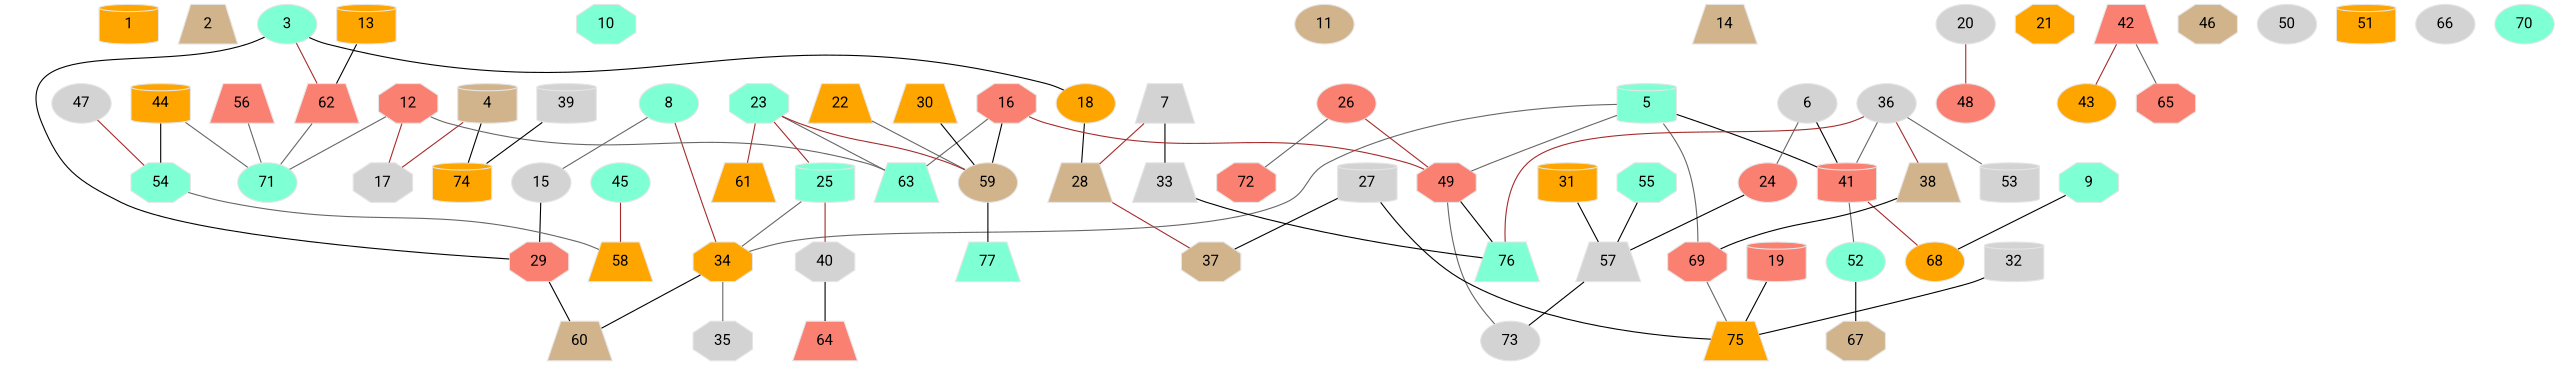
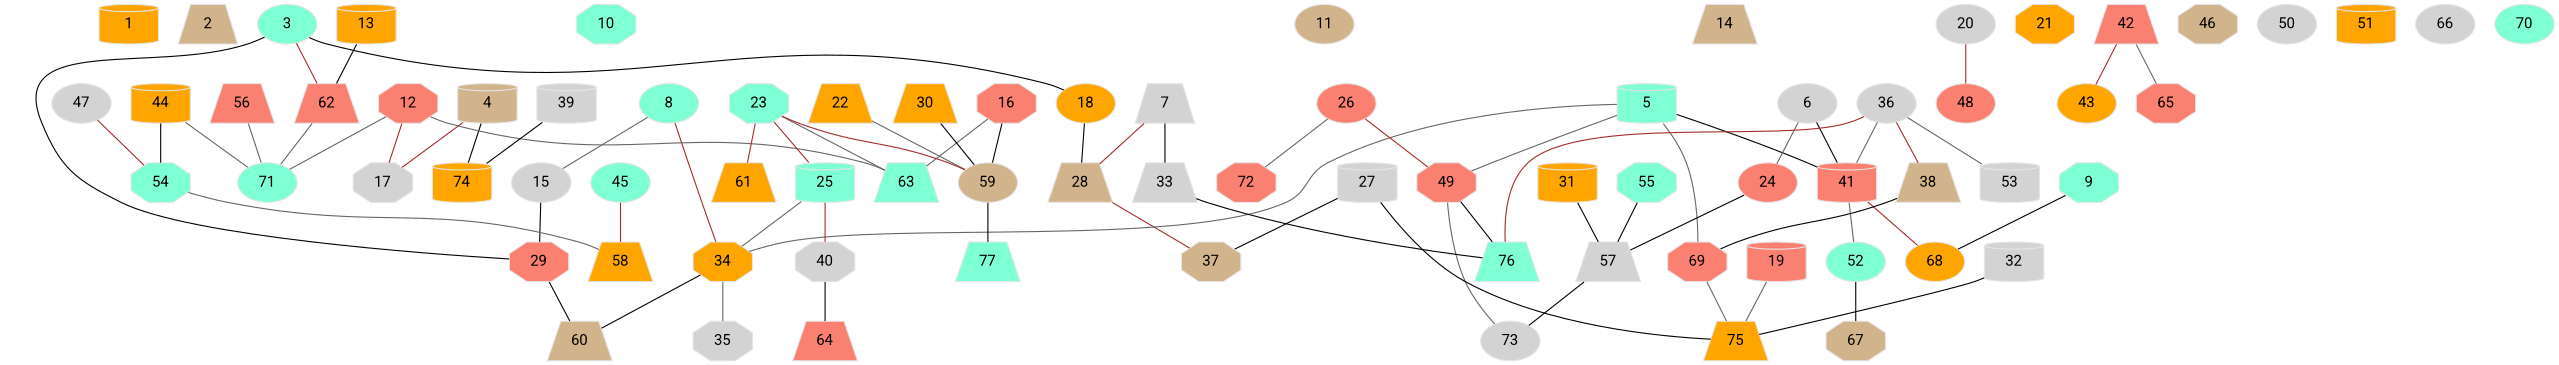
  graph {
    fontname=Roboto
    node [color=gray90 fillcolor=lightgrey fontname=Roboto shape=ellipse style=filled]
    edge [color=black fontname=Roboto]
    1 [fillcolor=orange shape=cylinder]
    2 [fillcolor=tan shape=trapezium]
    3 [fillcolor=aquamarine]
    18 [fillcolor=orange]
    29 [fillcolor=salmon shape=octagon]
    62 [fillcolor=salmon shape=trapezium]
    28 [fillcolor=tan shape=trapezium]
    60 [fillcolor=tan shape=trapezium]
    71 [fillcolor=aquamarine]
    4 [fillcolor=tan shape=cylinder]
    17 [shape=octagon]
    74 [fillcolor=orange shape=cylinder]
    5 [fillcolor=aquamarine shape=cylinder]
    34 [fillcolor=orange shape=octagon]
    41 [fillcolor=salmon shape=cylinder]
    49 [fillcolor=salmon shape=octagon]
    69 [fillcolor=salmon shape=octagon]
    35 [shape=octagon]
    68 [fillcolor=orange]
    52 [fillcolor=aquamarine]
    76 [fillcolor=aquamarine shape=trapezium]
    73
    75 [fillcolor=orange shape=trapezium]
    6
    24 [fillcolor=salmon]
    57 [shape=trapezium]
    7 [shape=trapezium]
    33 [shape=trapezium]
    37 [fillcolor=tan shape=octagon]
    8 [fillcolor=aquamarine]
    15
    9 [fillcolor=aquamarine shape=octagon]
    10 [fillcolor=aquamarine shape=octagon]
    11 [fillcolor=tan]
    12 [fillcolor=salmon shape=octagon]
    63 [fillcolor=aquamarine shape=trapezium]
    13 [fillcolor=orange shape=cylinder]
    14 [fillcolor=tan shape=trapezium]
    16 [fillcolor=salmon shape=octagon]
    59 [fillcolor=tan]
    77 [fillcolor=aquamarine shape=trapezium]
    19 [fillcolor=salmon shape=cylinder]
    48 [fillcolor=salmon]
    20
    21 [fillcolor=orange shape=octagon]
    22 [fillcolor=orange shape=trapezium]
    23 [fillcolor=aquamarine shape=octagon]
    25 [fillcolor=aquamarine shape=cylinder]
    61 [fillcolor=orange shape=trapezium]
    40 [shape=octagon]
    64 [fillcolor=salmon shape=trapezium]
    26 [fillcolor=salmon]
    72 [fillcolor=salmon shape=octagon]
    27 [shape=cylinder]
    30 [fillcolor=orange shape=trapezium]
    31 [fillcolor=orange shape=cylinder]
    32 [shape=cylinder]
    36
    38 [fillcolor=tan shape=trapezium]
    53 [shape=cylinder]
    39 [shape=cylinder]
    67 [fillcolor=tan shape=octagon]
    42 [fillcolor=salmon shape=trapezium]
    43 [fillcolor=orange]
    65 [fillcolor=salmon shape=octagon]
    44 [fillcolor=orange shape=cylinder]
    54 [fillcolor=aquamarine shape=octagon]
    58 [fillcolor=orange shape=trapezium]
    45 [fillcolor=aquamarine]
    46 [fillcolor=tan shape=octagon]
    47
    50
    51 [fillcolor=orange shape=cylinder]
    55 [fillcolor=aquamarine shape=octagon]
    56 [fillcolor=salmon shape=trapezium]
    66
    70 [fillcolor=aquamarine]
    3 -- 18
    3 -- 29
    3 -- 62 [color=brown]
    18 -- 28
    29 -- 60
    62 -- 71 [color=gray40]
    28 -- 37 [color=brown]
    4 -- 17 [color=brown]
    4 -- 74
    5 -- 34 [color=gray40]
    5 -- 41
    5 -- 49 [color=gray40]
    5 -- 69 [color=gray40]
    34 -- 60
    34 -- 35 [color=gray40]
    41 -- 68 [color=brown]
    41 -- 52 [color=gray40]
    49 -- 76
    49 -- 73 [color=gray40]
    69 -- 75 [color=gray40]
    52 -- 67
    6 -- 41
    6 -- 24 [color=gray40]
    24 -- 57
    57 -- 73
    7 -- 28 [color=brown]
    7 -- 33
    33 -- 76
    8 -- 34 [color=brown]
    8 -- 15 [color=gray40]
    15 -- 29
    9 -- 68
    12 -- 71 [color=gray40]
    12 -- 17 [color=brown]
    12 -- 63 [color=gray40]
    13 -- 62
-   16 -- 49 [color=brown]
    16 -- 63 [color=gray40]
    16 -- 59
    59 -- 77
-   19 -- 75
+   19 -- 75 [color=gray40]
    20 -- 48 [color=brown]
    22 -- 59 [color=gray40]
    23 -- 63 [color=gray40]
    23 -- 59 [color=brown]
    23 -- 25 [color=brown]
    23 -- 61 [color=brown]
    25 -- 34 [color=gray40]
    25 -- 40 [color=brown]
    40 -- 64
    26 -- 49 [color=brown]
    26 -- 72 [color=gray40]
    27 -- 75
    27 -- 37
    30 -- 59
    31 -- 57
    32 -- 75
    36 -- 41 [color=gray40]
    36 -- 76 [color=brown]
    36 -- 38 [color=brown]
    36 -- 53 [color=gray40]
    38 -- 69
    39 -- 74
    42 -- 43 [color=brown]
    42 -- 65 [color=gray40]
    44 -- 71 [color=gray40]
    44 -- 54
    54 -- 58 [color=gray40]
    45 -- 58 [color=brown]
    47 -- 54 [color=brown]
    55 -- 57
    56 -- 71 [color=gray40]
  }
